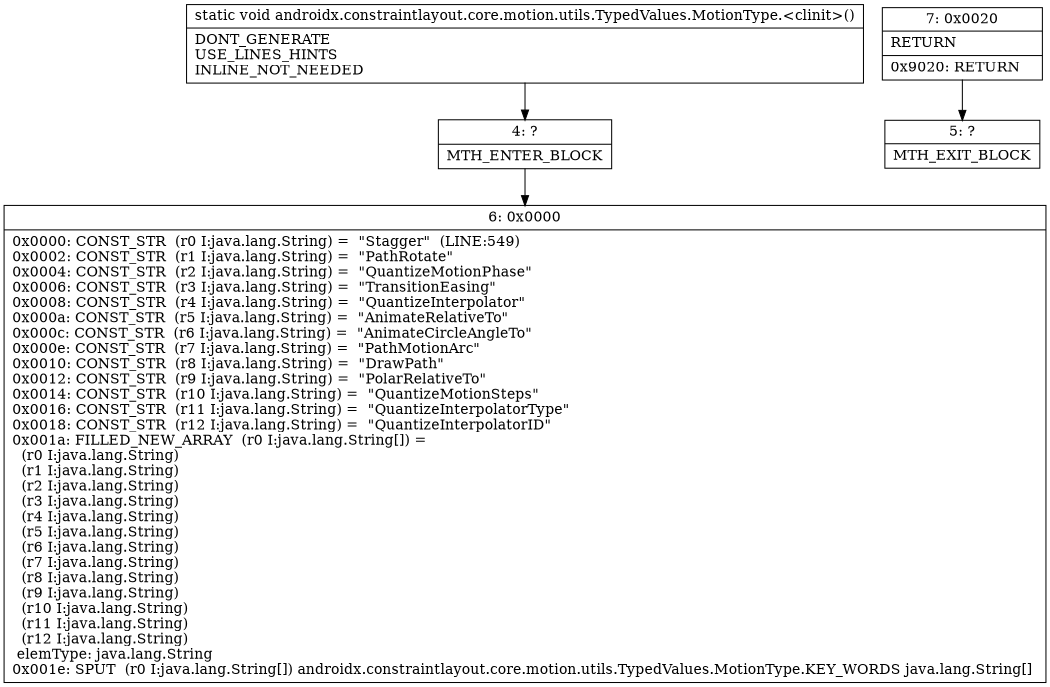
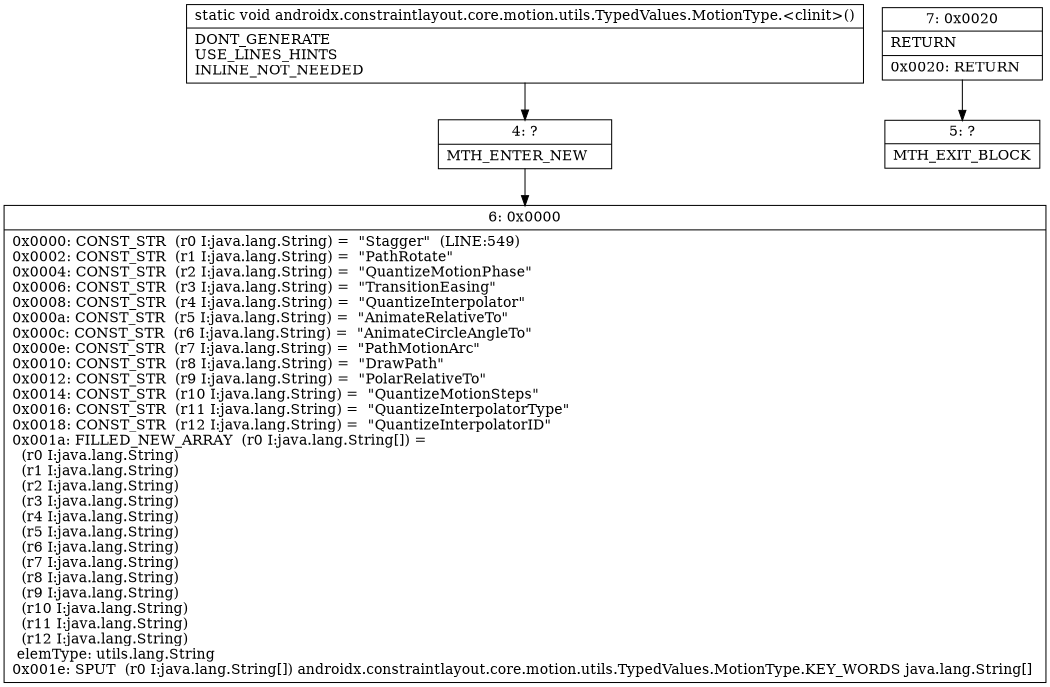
  digraph {
    node [shape=record]
-   n1 [label="{4\:\ ?|MTH_ENTER_BLOCK\l}"]
-   n2 [label="{6\:\ 0x0000|0x0000: CONST_STR  (r0 I:java.lang.String) =  \"Stagger\"  (LINE:549)\l0x0002: CONST_STR  (r1 I:java.lang.String) =  \"PathRotate\" \l0x0004: CONST_STR  (r2 I:java.lang.String) =  \"QuantizeMotionPhase\" \l0x0006: CONST_STR  (r3 I:java.lang.String) =  \"TransitionEasing\" \l0x0008: CONST_STR  (r4 I:java.lang.String) =  \"QuantizeInterpolator\" \l0x000a: CONST_STR  (r5 I:java.lang.String) =  \"AnimateRelativeTo\" \l0x000c: CONST_STR  (r6 I:java.lang.String) =  \"AnimateCircleAngleTo\" \l0x000e: CONST_STR  (r7 I:java.lang.String) =  \"PathMotionArc\" \l0x0010: CONST_STR  (r8 I:java.lang.String) =  \"DrawPath\" \l0x0012: CONST_STR  (r9 I:java.lang.String) =  \"PolarRelativeTo\" \l0x0014: CONST_STR  (r10 I:java.lang.String) =  \"QuantizeMotionSteps\" \l0x0016: CONST_STR  (r11 I:java.lang.String) =  \"QuantizeInterpolatorType\" \l0x0018: CONST_STR  (r12 I:java.lang.String) =  \"QuantizeInterpolatorID\" \l0x001a: FILLED_NEW_ARRAY  (r0 I:java.lang.String[]) = \l  (r0 I:java.lang.String)\l  (r1 I:java.lang.String)\l  (r2 I:java.lang.String)\l  (r3 I:java.lang.String)\l  (r4 I:java.lang.String)\l  (r5 I:java.lang.String)\l  (r6 I:java.lang.String)\l  (r7 I:java.lang.String)\l  (r8 I:java.lang.String)\l  (r9 I:java.lang.String)\l  (r10 I:java.lang.String)\l  (r11 I:java.lang.String)\l  (r12 I:java.lang.String)\l elemType: java.lang.String \l0x001e: SPUT  (r0 I:java.lang.String[]) androidx.constraintlayout.core.motion.utils.TypedValues.MotionType.KEY_WORDS java.lang.String[] \l}"]
-   n3 [label="{7\:\ 0x0020|RETURN\l|0x9020: RETURN   \l}"]
+   n1 [label="{4\:\ ?|MTH_ENTER_NEW\l}"]
+   n2 [label="{6\:\ 0x0000|0x0000: CONST_STR  (r0 I:java.lang.String) =  \"Stagger\"  (LINE:549)\l0x0002: CONST_STR  (r1 I:java.lang.String) =  \"PathRotate\" \l0x0004: CONST_STR  (r2 I:java.lang.String) =  \"QuantizeMotionPhase\" \l0x0006: CONST_STR  (r3 I:java.lang.String) =  \"TransitionEasing\" \l0x0008: CONST_STR  (r4 I:java.lang.String) =  \"QuantizeInterpolator\" \l0x000a: CONST_STR  (r5 I:java.lang.String) =  \"AnimateRelativeTo\" \l0x000c: CONST_STR  (r6 I:java.lang.String) =  \"AnimateCircleAngleTo\" \l0x000e: CONST_STR  (r7 I:java.lang.String) =  \"PathMotionArc\" \l0x0010: CONST_STR  (r8 I:java.lang.String) =  \"DrawPath\" \l0x0012: CONST_STR  (r9 I:java.lang.String) =  \"PolarRelativeTo\" \l0x0014: CONST_STR  (r10 I:java.lang.String) =  \"QuantizeMotionSteps\" \l0x0016: CONST_STR  (r11 I:java.lang.String) =  \"QuantizeInterpolatorType\" \l0x0018: CONST_STR  (r12 I:java.lang.String) =  \"QuantizeInterpolatorID\" \l0x001a: FILLED_NEW_ARRAY  (r0 I:java.lang.String[]) = \l  (r0 I:java.lang.String)\l  (r1 I:java.lang.String)\l  (r2 I:java.lang.String)\l  (r3 I:java.lang.String)\l  (r4 I:java.lang.String)\l  (r5 I:java.lang.String)\l  (r6 I:java.lang.String)\l  (r7 I:java.lang.String)\l  (r8 I:java.lang.String)\l  (r9 I:java.lang.String)\l  (r10 I:java.lang.String)\l  (r11 I:java.lang.String)\l  (r12 I:java.lang.String)\l elemType: utils.lang.String \l0x001e: SPUT  (r0 I:java.lang.String[]) androidx.constraintlayout.core.motion.utils.TypedValues.MotionType.KEY_WORDS java.lang.String[] \l}"]
+   n3 [label="{7\:\ 0x0020|RETURN\l|0x0020: RETURN   \l}"]
    n4 [label="{5\:\ ?|MTH_EXIT_BLOCK\l}"]
    n5 [label="{static void androidx.constraintlayout.core.motion.utils.TypedValues.MotionType.\<clinit\>()  | DONT_GENERATE\lUSE_LINES_HINTS\lINLINE_NOT_NEEDED\l}"]
    n1 -> n2
    n3 -> n4
    n5 -> n1
  }
